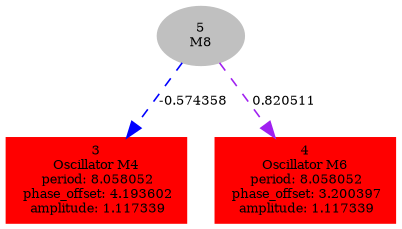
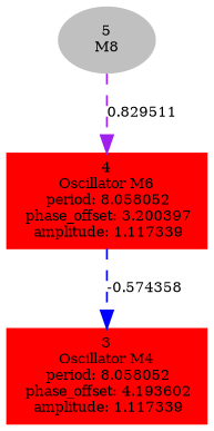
  digraph {
    forcelabels=true
    node [color=red fontsize=8 shape=box style=filled]
    edge [fontsize=8 style=dashed]
    n1 [label=<3<BR />Oscillator M4<BR /> period: 8.058052<BR /> phase_offset: 4.193602<BR /> amplitude: 1.117339>]
    n2 [label=<4<BR />Oscillator M6<BR /> period: 8.058052<BR /> phase_offset: 3.200397<BR /> amplitude: 1.117339>]
    n3 [color=grey label=<5<BR/>M8> shape=""]
-   n3 -> n1 [color=blue label="-0.574358 "]
-   n3 -> n2 [color=purple label="0.820511 "]
+   n2 -> n1 [color=blue label="-0.574358 "]
+   n3 -> n2 [color=purple label="0.829511 "]
  }
